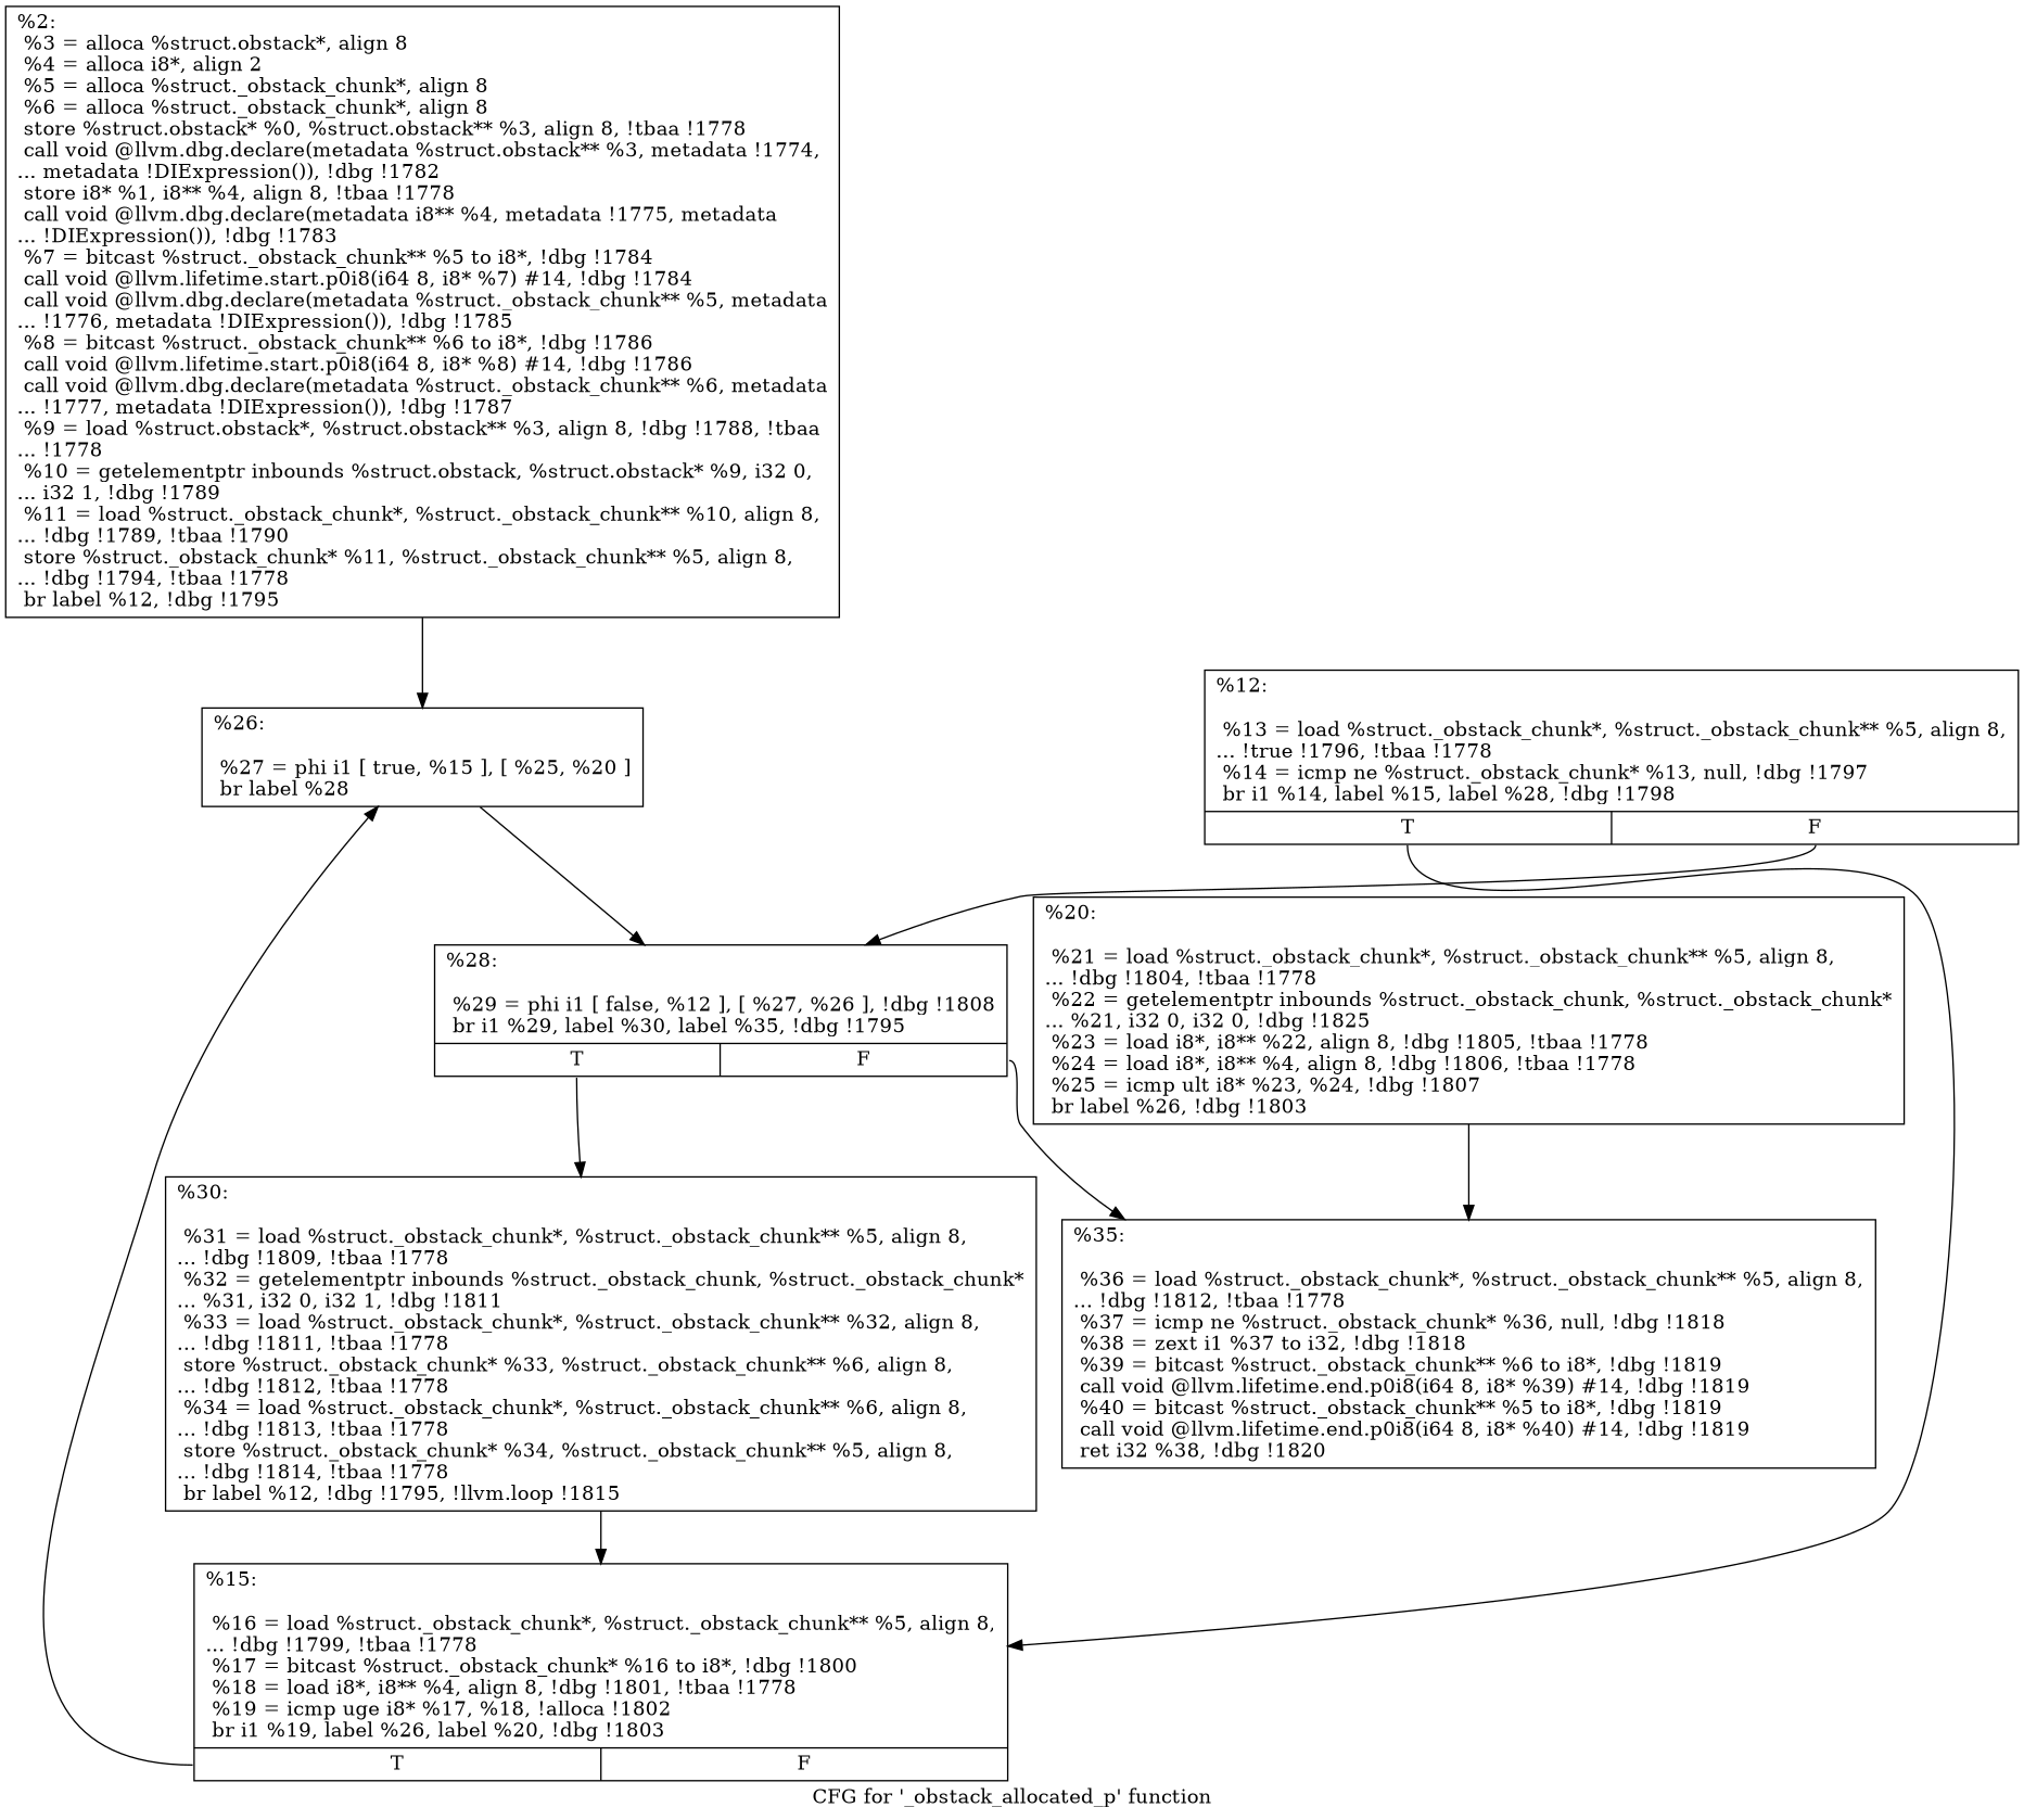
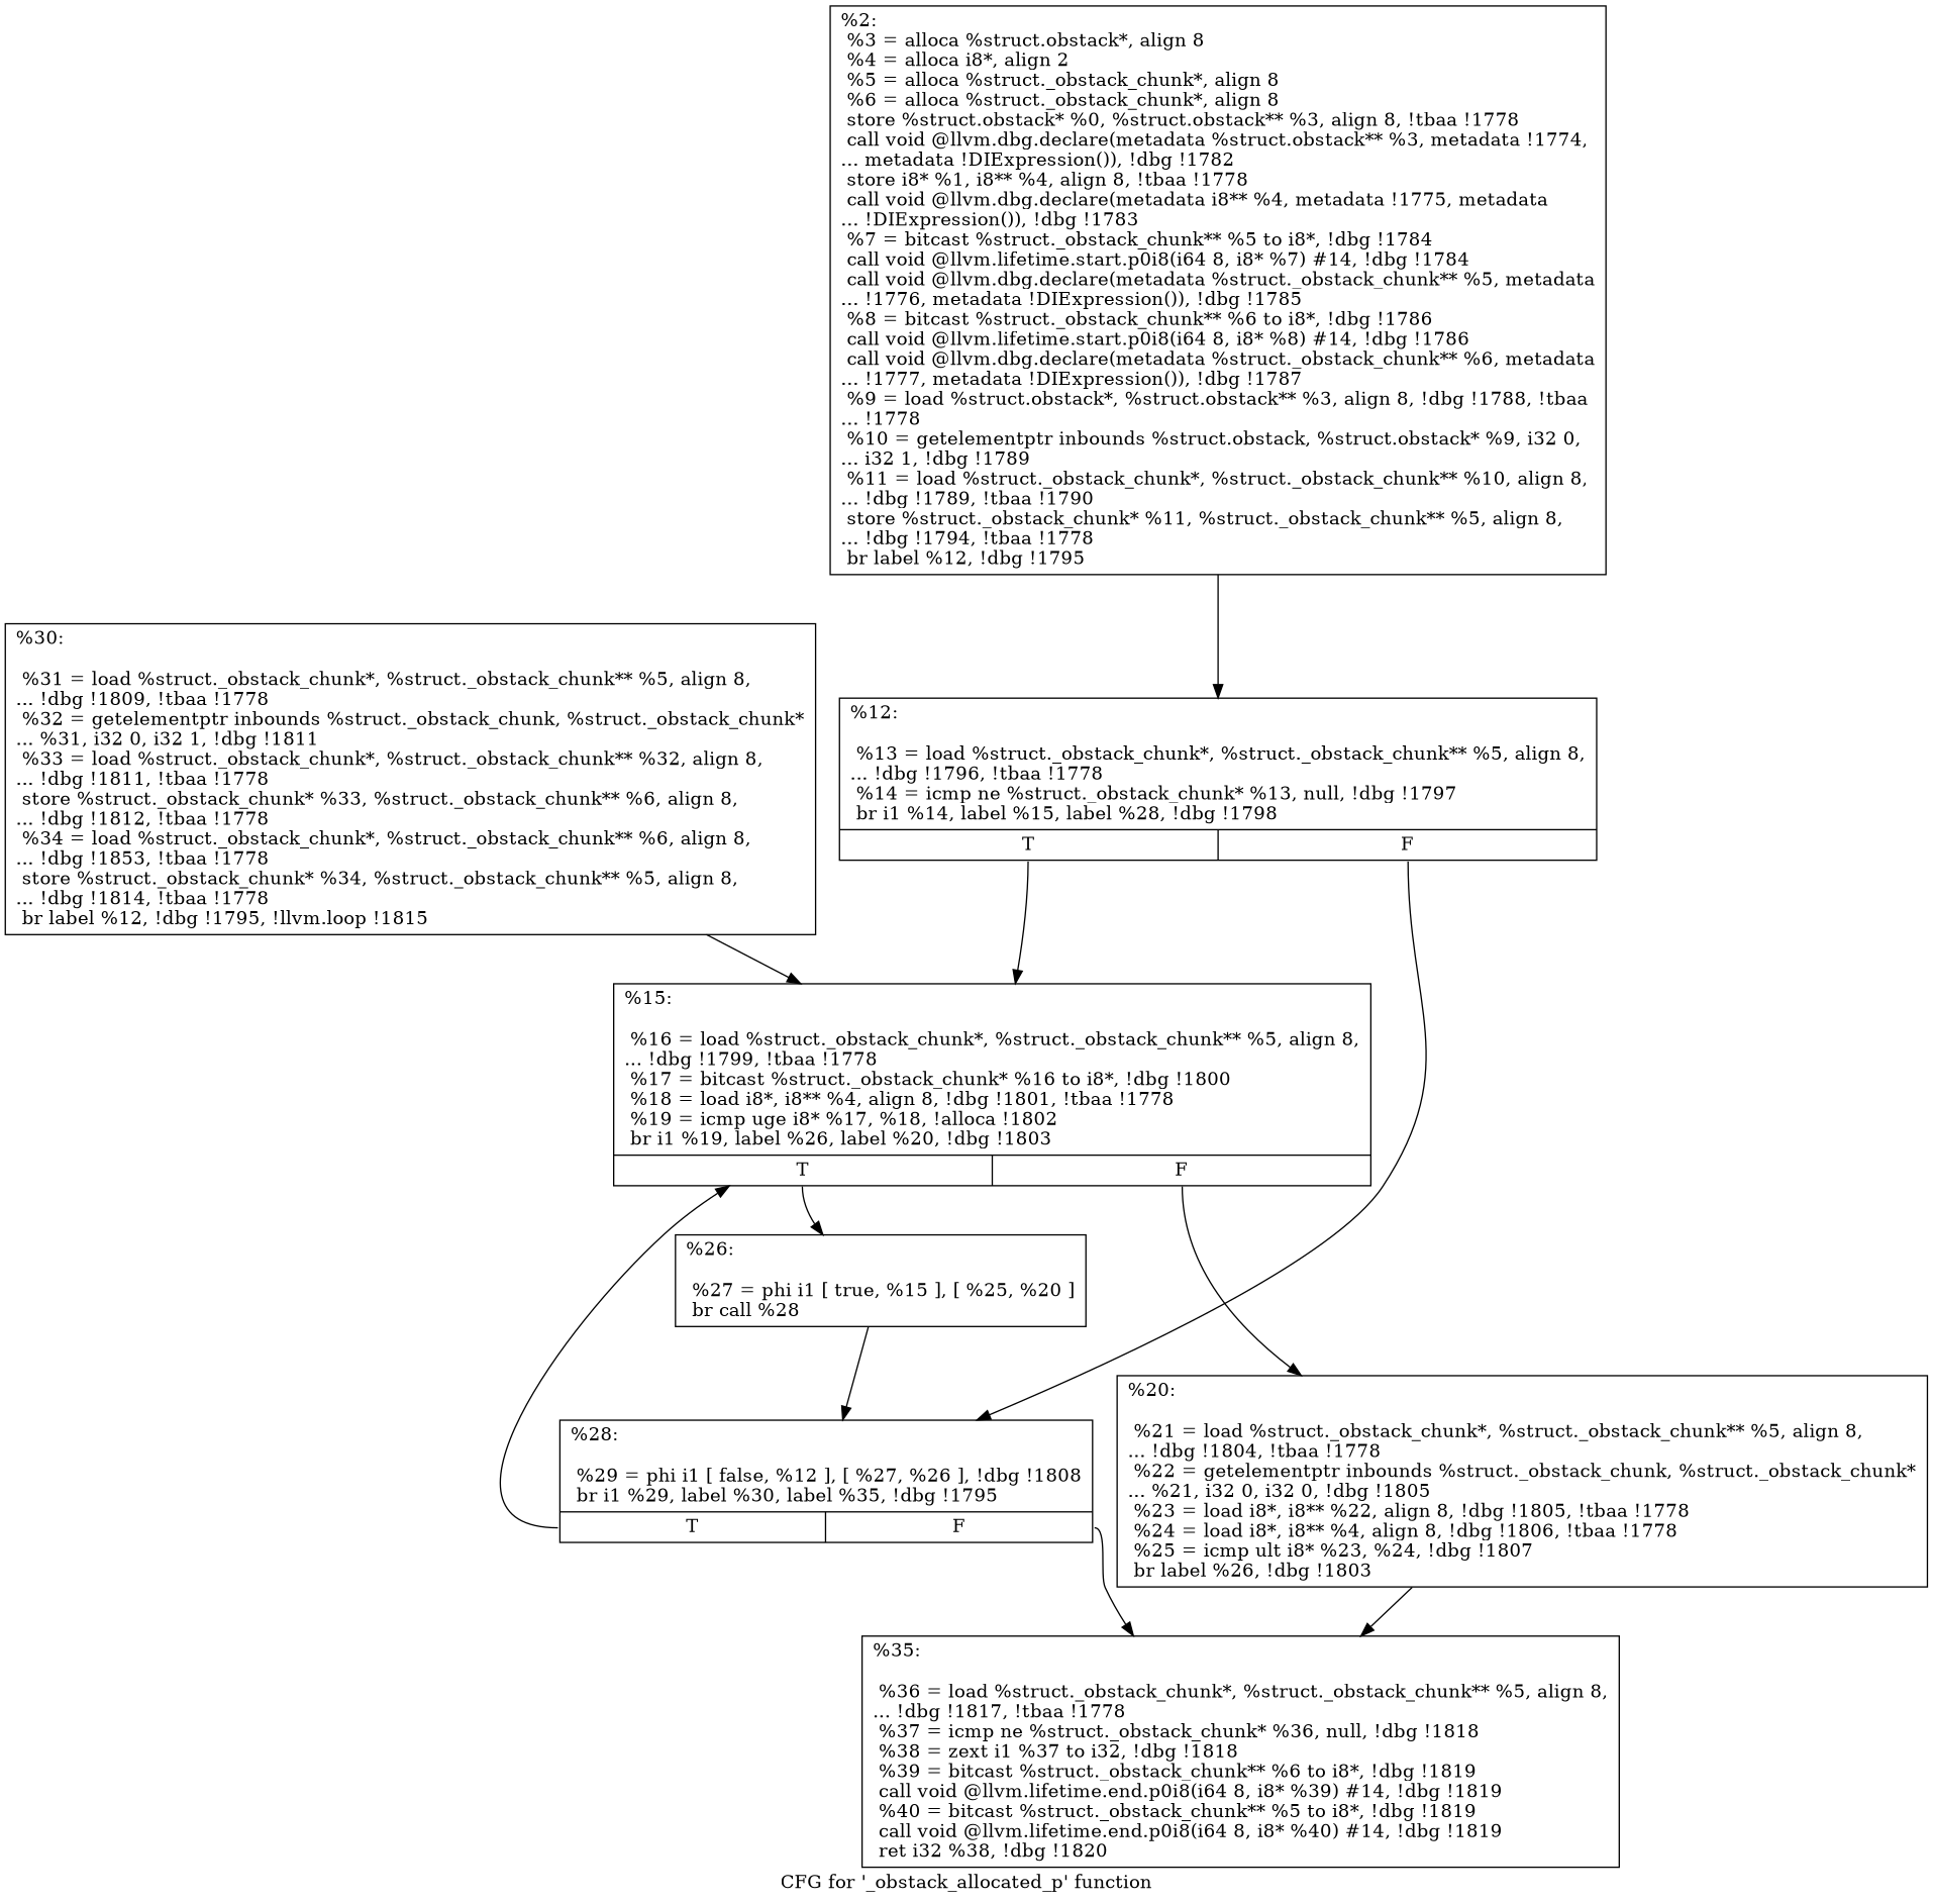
  digraph {
    label="CFG for '_obstack_allocated_p' function"
    node [shape=record]
    n1 [label="{%2:\l  %3 = alloca %struct.obstack*, align 8\l  %4 = alloca i8*, align 2\l  %5 = alloca %struct._obstack_chunk*, align 8\l  %6 = alloca %struct._obstack_chunk*, align 8\l  store %struct.obstack* %0, %struct.obstack** %3, align 8, !tbaa !1778\l  call void @llvm.dbg.declare(metadata %struct.obstack** %3, metadata !1774,\l... metadata !DIExpression()), !dbg !1782\l  store i8* %1, i8** %4, align 8, !tbaa !1778\l  call void @llvm.dbg.declare(metadata i8** %4, metadata !1775, metadata\l... !DIExpression()), !dbg !1783\l  %7 = bitcast %struct._obstack_chunk** %5 to i8*, !dbg !1784\l  call void @llvm.lifetime.start.p0i8(i64 8, i8* %7) #14, !dbg !1784\l  call void @llvm.dbg.declare(metadata %struct._obstack_chunk** %5, metadata\l... !1776, metadata !DIExpression()), !dbg !1785\l  %8 = bitcast %struct._obstack_chunk** %6 to i8*, !dbg !1786\l  call void @llvm.lifetime.start.p0i8(i64 8, i8* %8) #14, !dbg !1786\l  call void @llvm.dbg.declare(metadata %struct._obstack_chunk** %6, metadata\l... !1777, metadata !DIExpression()), !dbg !1787\l  %9 = load %struct.obstack*, %struct.obstack** %3, align 8, !dbg !1788, !tbaa\l... !1778\l  %10 = getelementptr inbounds %struct.obstack, %struct.obstack* %9, i32 0,\l... i32 1, !dbg !1789\l  %11 = load %struct._obstack_chunk*, %struct._obstack_chunk** %10, align 8,\l... !dbg !1789, !tbaa !1790\l  store %struct._obstack_chunk* %11, %struct._obstack_chunk** %5, align 8,\l... !dbg !1794, !tbaa !1778\l  br label %12, !dbg !1795\l}"]
-   n2 [label="{%12:\l\l  %13 = load %struct._obstack_chunk*, %struct._obstack_chunk** %5, align 8,\l... !true !1796, !tbaa !1778\l  %14 = icmp ne %struct._obstack_chunk* %13, null, !dbg !1797\l  br i1 %14, label %15, label %28, !dbg !1798\l|{<s0>T|<s1>F}}"]
+   n2 [label="{%12:\l\l  %13 = load %struct._obstack_chunk*, %struct._obstack_chunk** %5, align 8,\l... !dbg !1796, !tbaa !1778\l  %14 = icmp ne %struct._obstack_chunk* %13, null, !dbg !1797\l  br i1 %14, label %15, label %28, !dbg !1798\l|{<s0>T|<s1>F}}"]
    n3 [label="{%15:\l\l  %16 = load %struct._obstack_chunk*, %struct._obstack_chunk** %5, align 8,\l... !dbg !1799, !tbaa !1778\l  %17 = bitcast %struct._obstack_chunk* %16 to i8*, !dbg !1800\l  %18 = load i8*, i8** %4, align 8, !dbg !1801, !tbaa !1778\l  %19 = icmp uge i8* %17, %18, !alloca !1802\l  br i1 %19, label %26, label %20, !dbg !1803\l|{<s0>T|<s1>F}}"]
    n4 [label="{%28:\l\l  %29 = phi i1 [ false, %12 ], [ %27, %26 ], !dbg !1808\l  br i1 %29, label %30, label %35, !dbg !1795\l|{<s0>T|<s1>F}}"]
-   n5 [label="{%26:\l\l  %27 = phi i1 [ true, %15 ], [ %25, %20 ]\l  br label %28\l}"]
-   n6 [label="{%20:\l\l  %21 = load %struct._obstack_chunk*, %struct._obstack_chunk** %5, align 8,\l... !dbg !1804, !tbaa !1778\l  %22 = getelementptr inbounds %struct._obstack_chunk, %struct._obstack_chunk*\l... %21, i32 0, i32 0, !dbg !1825\l  %23 = load i8*, i8** %22, align 8, !dbg !1805, !tbaa !1778\l  %24 = load i8*, i8** %4, align 8, !dbg !1806, !tbaa !1778\l  %25 = icmp ult i8* %23, %24, !dbg !1807\l  br label %26, !dbg !1803\l}"]
-   n7 [label="{%30:\l\l  %31 = load %struct._obstack_chunk*, %struct._obstack_chunk** %5, align 8,\l... !dbg !1809, !tbaa !1778\l  %32 = getelementptr inbounds %struct._obstack_chunk, %struct._obstack_chunk*\l... %31, i32 0, i32 1, !dbg !1811\l  %33 = load %struct._obstack_chunk*, %struct._obstack_chunk** %32, align 8,\l... !dbg !1811, !tbaa !1778\l  store %struct._obstack_chunk* %33, %struct._obstack_chunk** %6, align 8,\l... !dbg !1812, !tbaa !1778\l  %34 = load %struct._obstack_chunk*, %struct._obstack_chunk** %6, align 8,\l... !dbg !1813, !tbaa !1778\l  store %struct._obstack_chunk* %34, %struct._obstack_chunk** %5, align 8,\l... !dbg !1814, !tbaa !1778\l  br label %12, !dbg !1795, !llvm.loop !1815\l}"]
-   n8 [label="{%35:\l\l  %36 = load %struct._obstack_chunk*, %struct._obstack_chunk** %5, align 8,\l... !dbg !1812, !tbaa !1778\l  %37 = icmp ne %struct._obstack_chunk* %36, null, !dbg !1818\l  %38 = zext i1 %37 to i32, !dbg !1818\l  %39 = bitcast %struct._obstack_chunk** %6 to i8*, !dbg !1819\l  call void @llvm.lifetime.end.p0i8(i64 8, i8* %39) #14, !dbg !1819\l  %40 = bitcast %struct._obstack_chunk** %5 to i8*, !dbg !1819\l  call void @llvm.lifetime.end.p0i8(i64 8, i8* %40) #14, !dbg !1819\l  ret i32 %38, !dbg !1820\l}"]
-   n1 -> n5
+   n5 [label="{%26:\l\l  %27 = phi i1 [ true, %15 ], [ %25, %20 ]\l  br call %28\l}"]
+   n6 [label="{%20:\l\l  %21 = load %struct._obstack_chunk*, %struct._obstack_chunk** %5, align 8,\l... !dbg !1804, !tbaa !1778\l  %22 = getelementptr inbounds %struct._obstack_chunk, %struct._obstack_chunk*\l... %21, i32 0, i32 0, !dbg !1805\l  %23 = load i8*, i8** %22, align 8, !dbg !1805, !tbaa !1778\l  %24 = load i8*, i8** %4, align 8, !dbg !1806, !tbaa !1778\l  %25 = icmp ult i8* %23, %24, !dbg !1807\l  br label %26, !dbg !1803\l}"]
+   n7 [label="{%30:\l\l  %31 = load %struct._obstack_chunk*, %struct._obstack_chunk** %5, align 8,\l... !dbg !1809, !tbaa !1778\l  %32 = getelementptr inbounds %struct._obstack_chunk, %struct._obstack_chunk*\l... %31, i32 0, i32 1, !dbg !1811\l  %33 = load %struct._obstack_chunk*, %struct._obstack_chunk** %32, align 8,\l... !dbg !1811, !tbaa !1778\l  store %struct._obstack_chunk* %33, %struct._obstack_chunk** %6, align 8,\l... !dbg !1812, !tbaa !1778\l  %34 = load %struct._obstack_chunk*, %struct._obstack_chunk** %6, align 8,\l... !dbg !1853, !tbaa !1778\l  store %struct._obstack_chunk* %34, %struct._obstack_chunk** %5, align 8,\l... !dbg !1814, !tbaa !1778\l  br label %12, !dbg !1795, !llvm.loop !1815\l}"]
+   n8 [label="{%35:\l\l  %36 = load %struct._obstack_chunk*, %struct._obstack_chunk** %5, align 8,\l... !dbg !1817, !tbaa !1778\l  %37 = icmp ne %struct._obstack_chunk* %36, null, !dbg !1818\l  %38 = zext i1 %37 to i32, !dbg !1818\l  %39 = bitcast %struct._obstack_chunk** %6 to i8*, !dbg !1819\l  call void @llvm.lifetime.end.p0i8(i64 8, i8* %39) #14, !dbg !1819\l  %40 = bitcast %struct._obstack_chunk** %5 to i8*, !dbg !1819\l  call void @llvm.lifetime.end.p0i8(i64 8, i8* %40) #14, !dbg !1819\l  ret i32 %38, !dbg !1820\l}"]
+   n1 -> n2
    n2 -> n3 [tailport=s0]
    n2 -> n4 [tailport=s1]
    n3 -> n5 [tailport=s0]
-   n4 -> n7 [tailport=s0]
+   n3 -> n6 [tailport=s1]
+   n4 -> n3 [tailport=s0]
    n4 -> n8 [tailport=s1]
    n5 -> n4
    n6 -> n8
    n7 -> n3
  }
